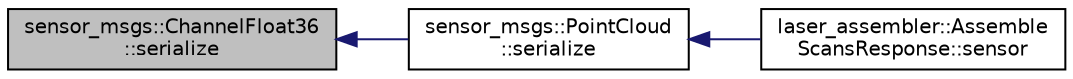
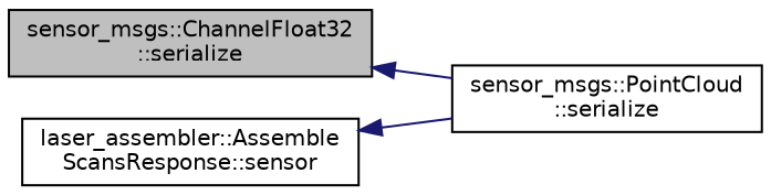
  digraph {
    rankdir=LR
    node [color=black fillcolor=white fontname=Helvetica fontsize=10 shape=record style=filled]
    edge [color=midnightblue dir=back fontname=Helvetica fontsize=10 labelfontname=Helvetica labelfontsize=10 style=solid]
-   n1 [fillcolor=grey75 fontcolor=black height=0.2 label="sensor_msgs::ChannelFloat36\l::serialize" width=0.4]
+   n1 [fillcolor=grey75 fontcolor=black height=0.2 label="sensor_msgs::ChannelFloat32\l::serialize" width=0.4]
    n2 [height=0.2 label="sensor_msgs::PointCloud\l::serialize" width=0.4]
    n3 [height=0.2 label="laser_assembler::Assemble\lScansResponse::sensor" width=0.4]
    n1 -> n2
-   n2 -> n3
+   n3 -> n2
  }
